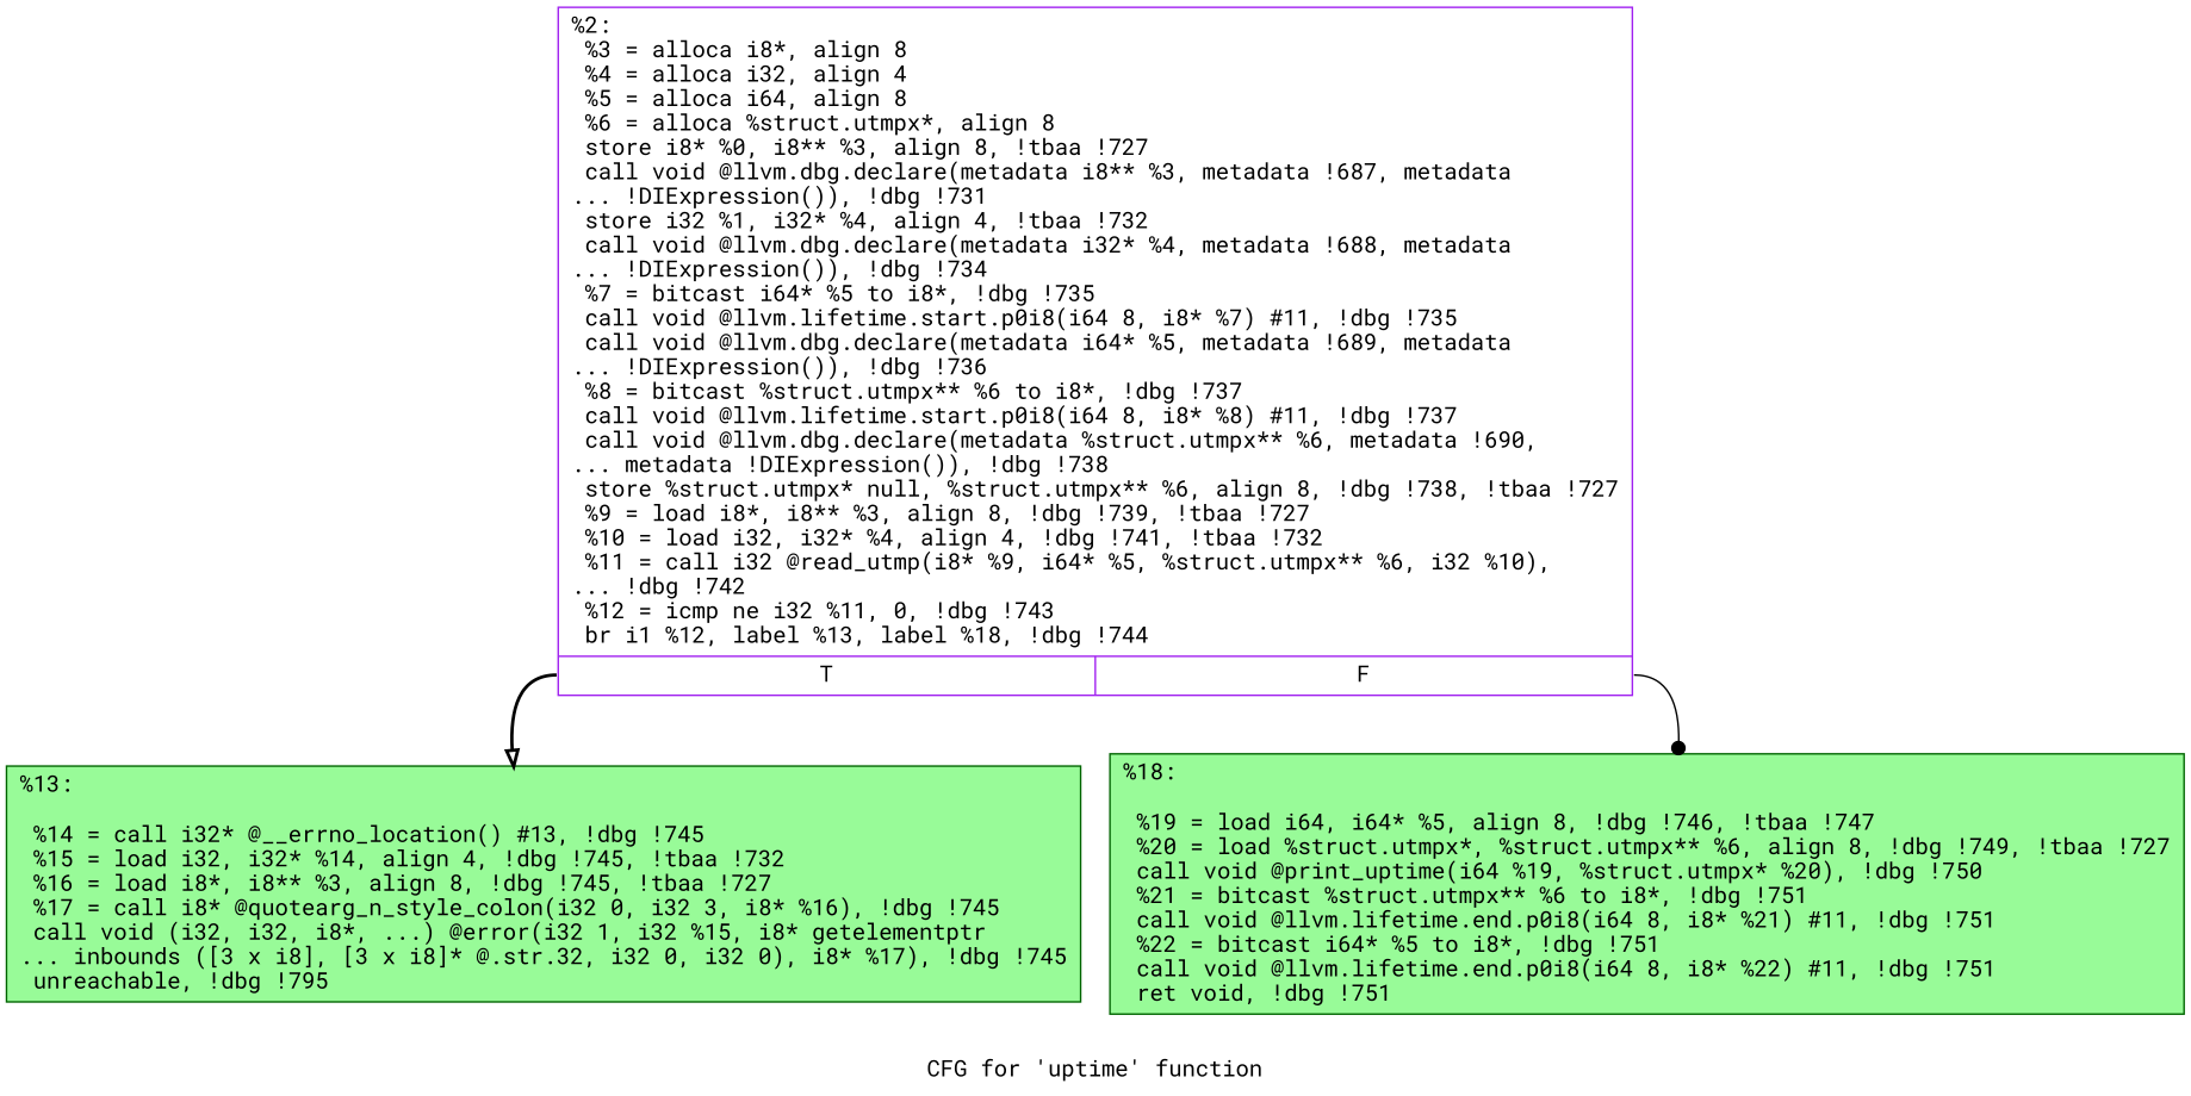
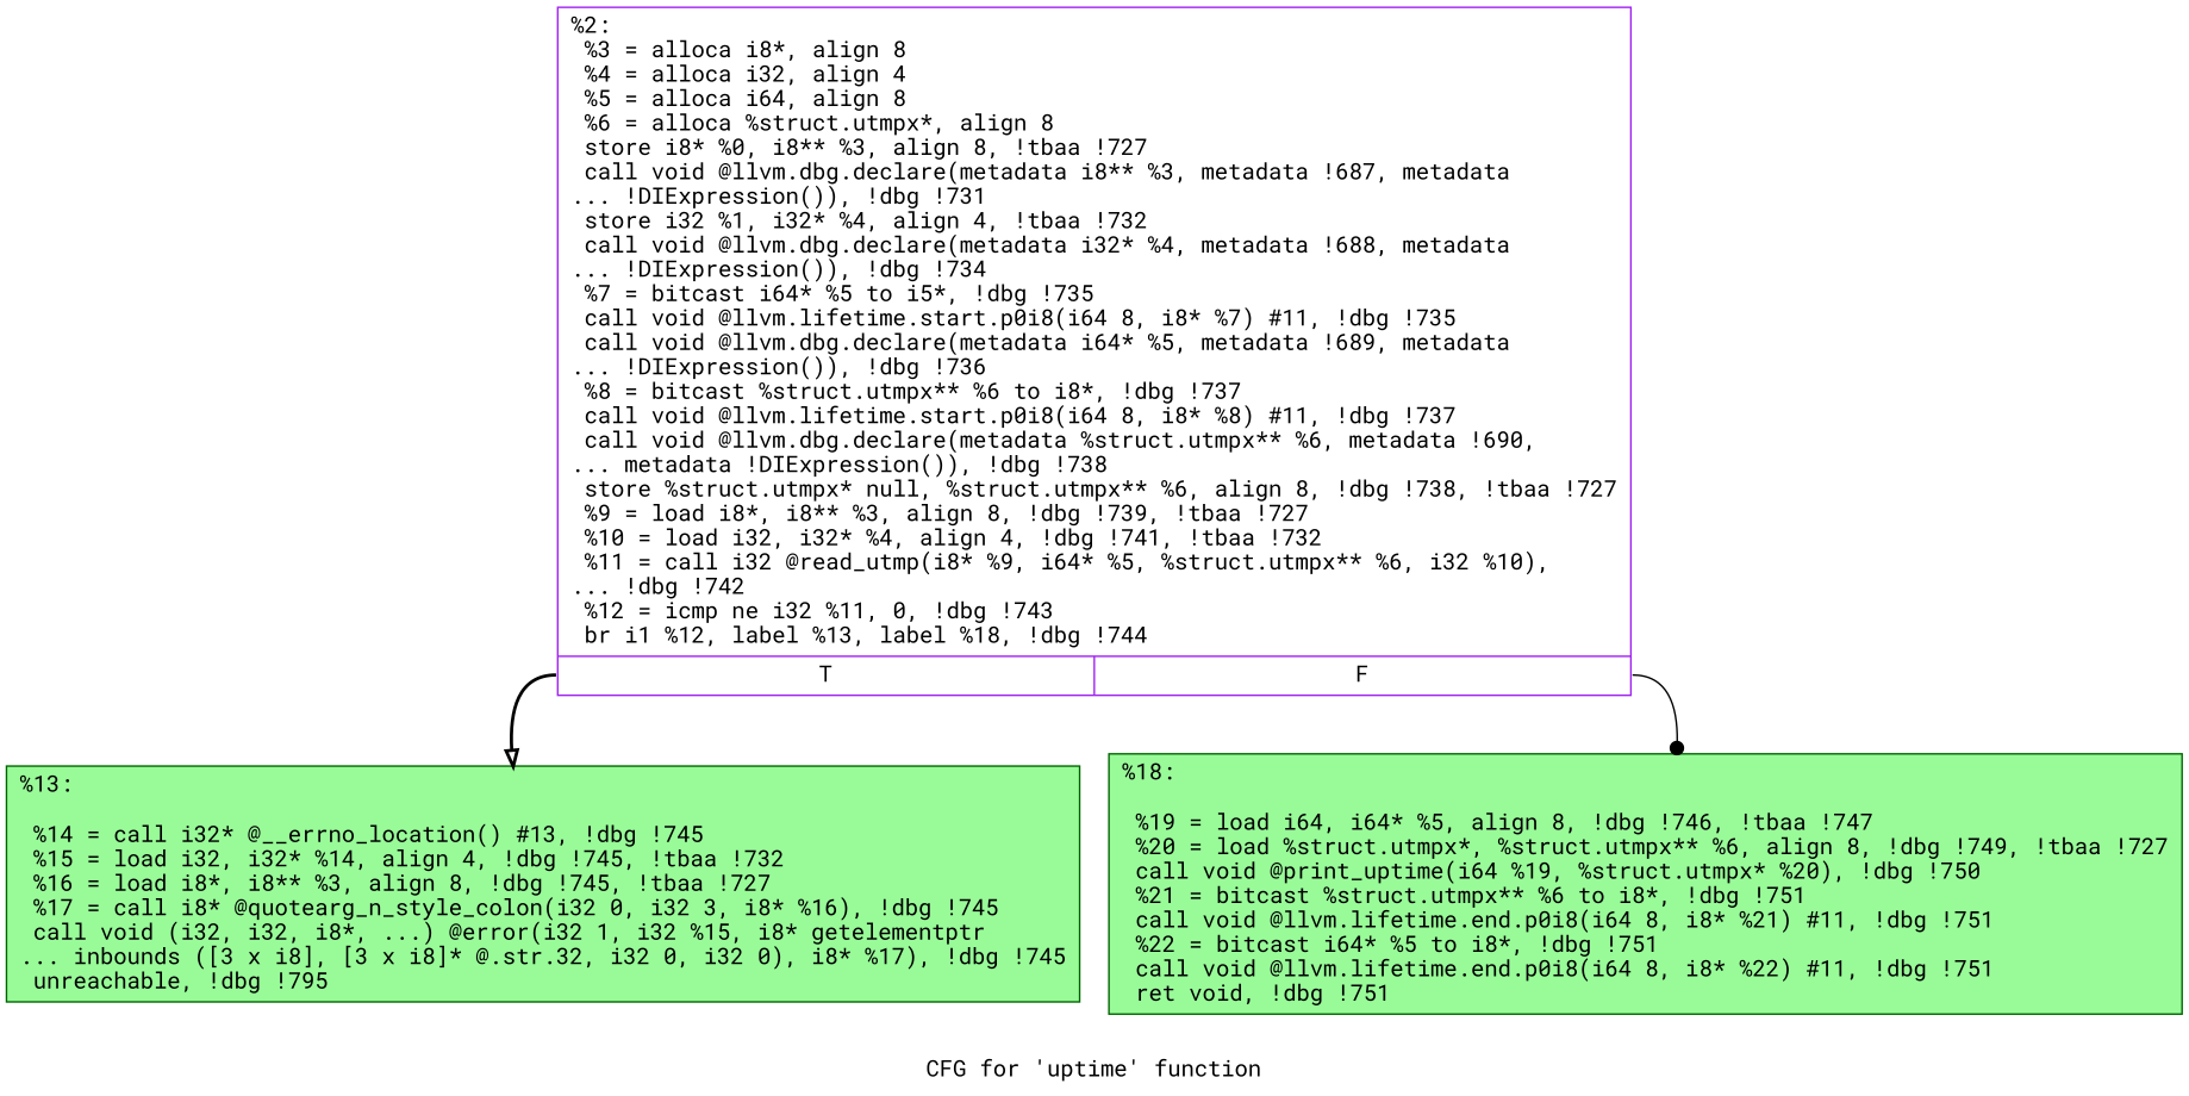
  digraph {
    fontname="Roboto Mono"
    label="CFG for 'uptime' function"
    node [color=darkgreen fillcolor=palegreen fontname="Roboto Mono" shape=record style=filled]
    edge [fontname="Roboto Mono"]
-   n1 [color=purple fillcolor=white label="{%2:\l  %3 = alloca i8*, align 8\l  %4 = alloca i32, align 4\l  %5 = alloca i64, align 8\l  %6 = alloca %struct.utmpx*, align 8\l  store i8* %0, i8** %3, align 8, !tbaa !727\l  call void @llvm.dbg.declare(metadata i8** %3, metadata !687, metadata\l... !DIExpression()), !dbg !731\l  store i32 %1, i32* %4, align 4, !tbaa !732\l  call void @llvm.dbg.declare(metadata i32* %4, metadata !688, metadata\l... !DIExpression()), !dbg !734\l  %7 = bitcast i64* %5 to i8*, !dbg !735\l  call void @llvm.lifetime.start.p0i8(i64 8, i8* %7) #11, !dbg !735\l  call void @llvm.dbg.declare(metadata i64* %5, metadata !689, metadata\l... !DIExpression()), !dbg !736\l  %8 = bitcast %struct.utmpx** %6 to i8*, !dbg !737\l  call void @llvm.lifetime.start.p0i8(i64 8, i8* %8) #11, !dbg !737\l  call void @llvm.dbg.declare(metadata %struct.utmpx** %6, metadata !690,\l... metadata !DIExpression()), !dbg !738\l  store %struct.utmpx* null, %struct.utmpx** %6, align 8, !dbg !738, !tbaa !727\l  %9 = load i8*, i8** %3, align 8, !dbg !739, !tbaa !727\l  %10 = load i32, i32* %4, align 4, !dbg !741, !tbaa !732\l  %11 = call i32 @read_utmp(i8* %9, i64* %5, %struct.utmpx** %6, i32 %10),\l... !dbg !742\l  %12 = icmp ne i32 %11, 0, !dbg !743\l  br i1 %12, label %13, label %18, !dbg !744\l|{<s0>T|<s1>F}}"]
+   n1 [color=purple fillcolor=white label="{%2:\l  %3 = alloca i8*, align 8\l  %4 = alloca i32, align 4\l  %5 = alloca i64, align 8\l  %6 = alloca %struct.utmpx*, align 8\l  store i8* %0, i8** %3, align 8, !tbaa !727\l  call void @llvm.dbg.declare(metadata i8** %3, metadata !687, metadata\l... !DIExpression()), !dbg !731\l  store i32 %1, i32* %4, align 4, !tbaa !732\l  call void @llvm.dbg.declare(metadata i32* %4, metadata !688, metadata\l... !DIExpression()), !dbg !734\l  %7 = bitcast i64* %5 to i5*, !dbg !735\l  call void @llvm.lifetime.start.p0i8(i64 8, i8* %7) #11, !dbg !735\l  call void @llvm.dbg.declare(metadata i64* %5, metadata !689, metadata\l... !DIExpression()), !dbg !736\l  %8 = bitcast %struct.utmpx** %6 to i8*, !dbg !737\l  call void @llvm.lifetime.start.p0i8(i64 8, i8* %8) #11, !dbg !737\l  call void @llvm.dbg.declare(metadata %struct.utmpx** %6, metadata !690,\l... metadata !DIExpression()), !dbg !738\l  store %struct.utmpx* null, %struct.utmpx** %6, align 8, !dbg !738, !tbaa !727\l  %9 = load i8*, i8** %3, align 8, !dbg !739, !tbaa !727\l  %10 = load i32, i32* %4, align 4, !dbg !741, !tbaa !732\l  %11 = call i32 @read_utmp(i8* %9, i64* %5, %struct.utmpx** %6, i32 %10),\l... !dbg !742\l  %12 = icmp ne i32 %11, 0, !dbg !743\l  br i1 %12, label %13, label %18, !dbg !744\l|{<s0>T|<s1>F}}"]
    n2 [label="{%13:\l\l  %14 = call i32* @__errno_location() #13, !dbg !745\l  %15 = load i32, i32* %14, align 4, !dbg !745, !tbaa !732\l  %16 = load i8*, i8** %3, align 8, !dbg !745, !tbaa !727\l  %17 = call i8* @quotearg_n_style_colon(i32 0, i32 3, i8* %16), !dbg !745\l  call void (i32, i32, i8*, ...) @error(i32 1, i32 %15, i8* getelementptr\l... inbounds ([3 x i8], [3 x i8]* @.str.32, i32 0, i32 0), i8* %17), !dbg !745\l  unreachable, !dbg !795\l}"]
    n3 [label="{%18:\l\l  %19 = load i64, i64* %5, align 8, !dbg !746, !tbaa !747\l  %20 = load %struct.utmpx*, %struct.utmpx** %6, align 8, !dbg !749, !tbaa !727\l  call void @print_uptime(i64 %19, %struct.utmpx* %20), !dbg !750\l  %21 = bitcast %struct.utmpx** %6 to i8*, !dbg !751\l  call void @llvm.lifetime.end.p0i8(i64 8, i8* %21) #11, !dbg !751\l  %22 = bitcast i64* %5 to i8*, !dbg !751\l  call void @llvm.lifetime.end.p0i8(i64 8, i8* %22) #11, !dbg !751\l  ret void, !dbg !751\l}"]
    n1 -> n2 [arrowhead=onormal style=bold tailport=s0]
    n1 -> n3 [arrowhead=dot style=solid tailport=s1]
  }
